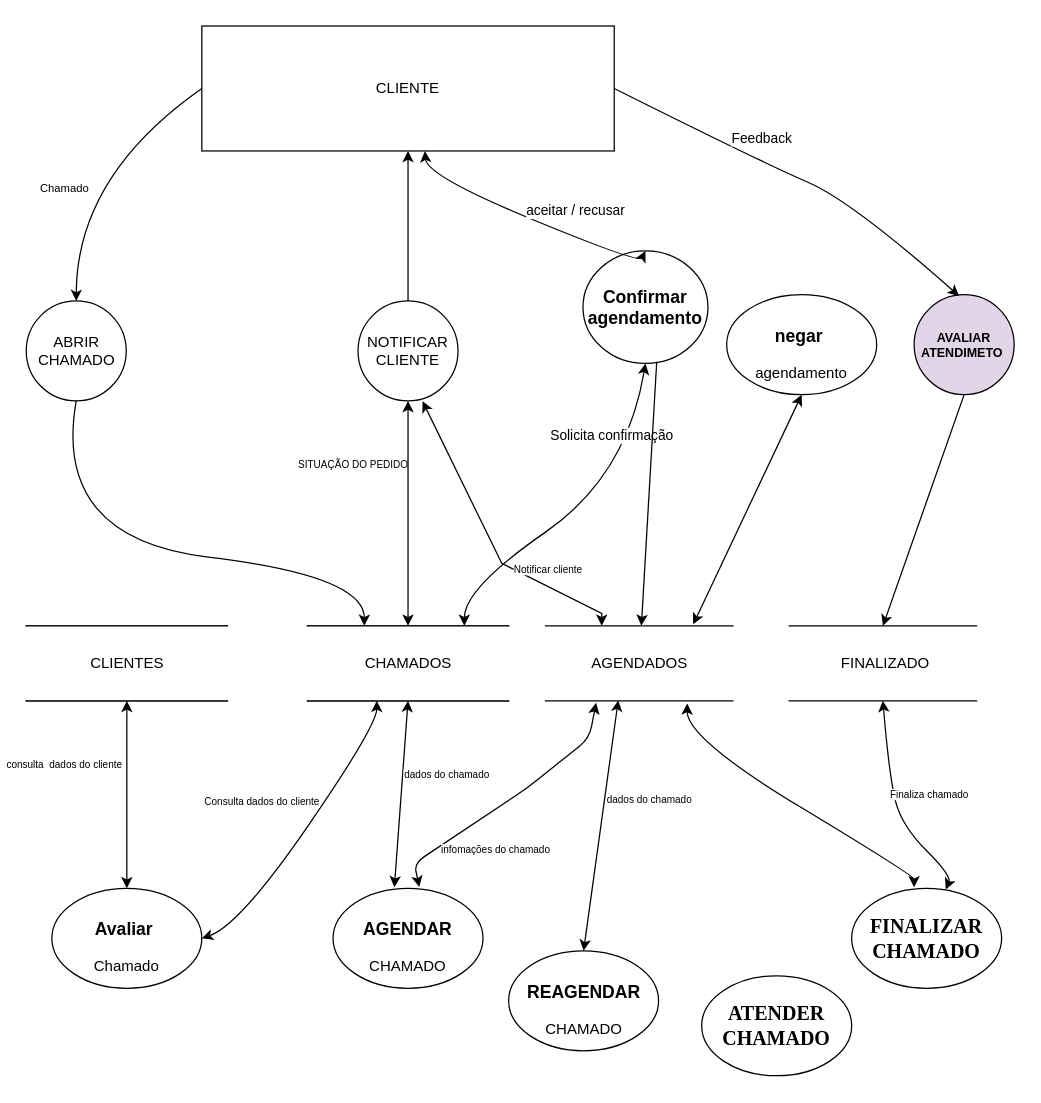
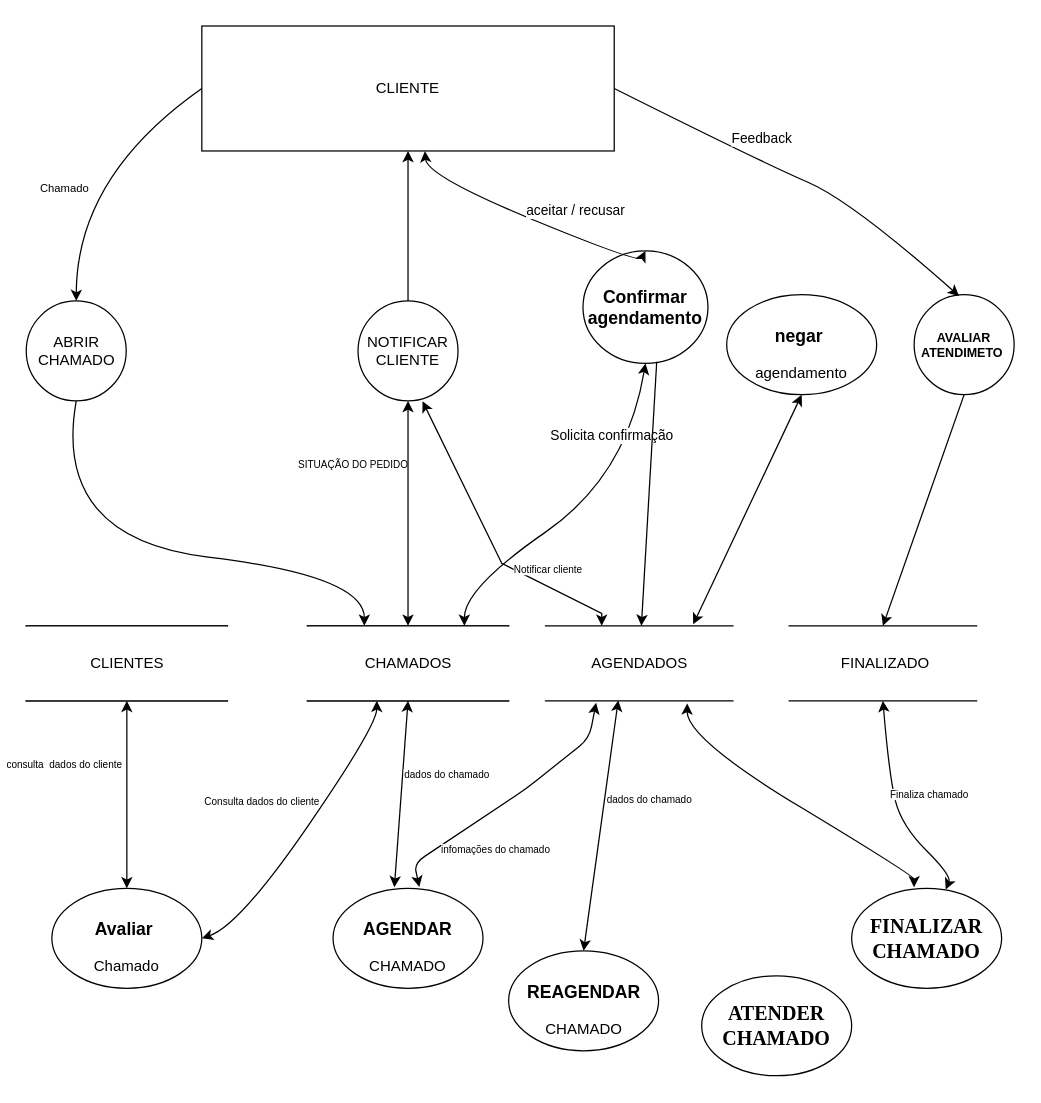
  <mxCell id="0" />
  <mxCell id="1" parent="0" />
  <mxCell id="2" value="CLIENTE" style="rounded=0;whiteSpace=wrap;html=1;" vertex="1" parent="1"><mxGeometry x="161" y="20" width="330" height="100" as="geometry" /></mxCell>
  <mxCell id="3" value="ABRIR CHAMADO" style="ellipse;whiteSpace=wrap;html=1;aspect=fixed;" vertex="1" parent="1"><mxGeometry x="20.5" y="240" width="80" height="80" as="geometry" /></mxCell>
  <mxCell id="4" value="" style="endArrow=classic;html=1;fontSize=24;curved=1;entryX=0.5;entryY=0;entryDx=0;entryDy=0;exitX=0;exitY=0.5;exitDx=0;exitDy=0;" edge="1" parent="1" source="2" target="3"><mxGeometry width="50" height="50" relative="1" as="geometry"><mxPoint x="151" y="60" as="sourcePoint" /><mxPoint x="301" y="310" as="targetPoint" /><Array as="points"><mxPoint x="61" y="140" /></Array></mxGeometry></mxCell>
  <mxCell id="5" value="Chamado" style="edgeLabel;html=1;align=center;verticalAlign=middle;resizable=0;points=[];rotation=0;fontSize=9;" connectable="0" vertex="1" parent="4"><mxGeometry x="0.353" y="10" relative="1" as="geometry"><mxPoint x="-20" y="-18" as="offset" /></mxGeometry></mxCell>
- <mxCell id="6" value="AVALIAR ATENDIMETO&amp;nbsp;" style="ellipse;whiteSpace=wrap;html=1;aspect=fixed;fontSize=10;fontStyle=1;fillColor=#e1d5e7;" vertex="1" parent="1"><mxGeometry x="731" y="235" width="80" height="80" as="geometry" /></mxCell>
+ <mxCell id="6" value="AVALIAR ATENDIMETO&amp;nbsp;" style="ellipse;whiteSpace=wrap;html=1;aspect=fixed;fontSize=10;fontStyle=1;" vertex="1" parent="1"><mxGeometry x="731" y="235" width="80" height="80" as="geometry" /></mxCell>
  <mxCell id="7" value="NOTIFICAR CLIENTE" style="ellipse;whiteSpace=wrap;html=1;aspect=fixed;" vertex="1" parent="1"><mxGeometry x="286" y="240" width="80" height="80" as="geometry" /></mxCell>
  <mxCell id="8" value="" style="endArrow=classic;html=1;fontSize=10;curved=1;exitX=1;exitY=0.5;exitDx=0;exitDy=0;entryX=0.449;entryY=0.013;entryDx=0;entryDy=0;entryPerimeter=0;" edge="1" parent="1" source="2" target="6"><mxGeometry width="50" height="50" relative="1" as="geometry"><mxPoint x="271" y="410" as="sourcePoint" /><mxPoint x="321" y="360" as="targetPoint" /><Array as="points"><mxPoint x="611" y="130" /><mxPoint x="681" y="160" /></Array></mxGeometry></mxCell>
  <mxCell id="9" value="Feedback" style="edgeLabel;html=1;align=center;verticalAlign=middle;resizable=0;points=[];rotation=0;" connectable="0" vertex="1" parent="8"><mxGeometry x="0.271" y="-19" relative="1" as="geometry"><mxPoint x="-62" y="-67" as="offset" /></mxGeometry></mxCell>
  <mxCell id="10" value="" style="endArrow=classic;html=1;fontSize=10;curved=1;exitX=0.5;exitY=0;exitDx=0;exitDy=0;entryX=0.5;entryY=1;entryDx=0;entryDy=0;" edge="1" parent="1" source="7" target="2"><mxGeometry width="50" height="50" relative="1" as="geometry"><mxPoint x="271" y="410" as="sourcePoint" /><mxPoint x="321" y="360" as="targetPoint" /></mxGeometry></mxCell>
  <mxCell id="11" value="SITUAÇÃO DO PEDIDO" style="edgeLabel;html=1;align=center;verticalAlign=middle;resizable=0;points=[];rotation=0;fontSize=8;" connectable="0" vertex="1" parent="10"><mxGeometry x="-0.138" y="-3" relative="1" as="geometry"><mxPoint x="-48" y="182" as="offset" /></mxGeometry></mxCell>
  <mxCell id="12" value="&lt;h3&gt;Avaliar&amp;nbsp;&lt;/h3&gt;&lt;div&gt;Chamado&lt;/div&gt;" style="ellipse;whiteSpace=wrap;html=1;" vertex="1" parent="1"><mxGeometry x="41" y="710" width="120" height="80" as="geometry" /></mxCell>
  <mxCell id="13" value="FINALIZAR&lt;br&gt;CHAMADO" style="ellipse;whiteSpace=wrap;html=1;fontSize=16;fontFamily=Georgia;fontStyle=1;" vertex="1" parent="1"><mxGeometry x="681" y="710" width="120" height="80" as="geometry" /></mxCell>
  <mxCell id="14" value="CLIENTES" style="html=1;dashed=0;whitespace=wrap;shape=partialRectangle;right=0;left=0;" vertex="1" parent="1"><mxGeometry x="20.5" y="500" width="161" height="60" as="geometry" /></mxCell>
  <mxCell id="15" value="&lt;h3&gt;AGENDAR&lt;/h3&gt;&lt;div&gt;CHAMADO&lt;/div&gt;" style="ellipse;whiteSpace=wrap;html=1;" vertex="1" parent="1"><mxGeometry x="266" y="710" width="120" height="80" as="geometry" /></mxCell>
  <mxCell id="16" value="&lt;h3&gt;Confirmar agendamento&lt;/h3&gt;" style="ellipse;whiteSpace=wrap;html=1;" vertex="1" parent="1"><mxGeometry x="466" y="200" width="100" height="90" as="geometry" /></mxCell>
  <mxCell id="17" value="&amp;nbsp;FINALIZADO" style="html=1;dashed=0;whitespace=wrap;shape=partialRectangle;right=0;left=0;" vertex="1" parent="1"><mxGeometry x="631" y="500" width="150" height="60" as="geometry" /></mxCell>
  <mxCell id="18" value="CHAMADOS" style="html=1;dashed=0;whitespace=wrap;shape=partialRectangle;right=0;left=0;" vertex="1" parent="1"><mxGeometry x="245.5" y="500" width="161" height="60" as="geometry" /></mxCell>
  <mxCell id="19" value="" style="endArrow=classic;html=1;exitX=0.5;exitY=1;exitDx=0;exitDy=0;entryX=0.283;entryY=0;entryDx=0;entryDy=0;curved=1;entryPerimeter=0;" edge="1" parent="1" source="3" target="18"><mxGeometry width="50" height="50" relative="1" as="geometry"><mxPoint x="251" y="380" as="sourcePoint" /><mxPoint x="301" y="330" as="targetPoint" /><Array as="points"><mxPoint x="41" y="430" /><mxPoint x="291" y="460" /></Array></mxGeometry></mxCell>
  <mxCell id="20" value="" style="endArrow=classic;startArrow=classic;html=1;exitX=1;exitY=0.5;exitDx=0;exitDy=0;curved=1;entryX=0.345;entryY=1;entryDx=0;entryDy=0;entryPerimeter=0;" edge="1" parent="1" source="12" target="18"><mxGeometry width="50" height="50" relative="1" as="geometry"><mxPoint x="251" y="650" as="sourcePoint" /><mxPoint x="331" y="570" as="targetPoint" /><Array as="points"><mxPoint x="191" y="740" /><mxPoint x="301" y="580" /></Array></mxGeometry></mxCell>
  <mxCell id="21" value="Consulta dados do cliente" style="edgeLabel;html=1;align=center;verticalAlign=middle;resizable=0;points=[];fontSize=8;rotation=0;" connectable="0" vertex="1" parent="20"><mxGeometry x="-0.08" relative="1" as="geometry"><mxPoint x="-29" y="-32" as="offset" /></mxGeometry></mxCell>
  <mxCell id="22" value="" style="endArrow=classic;startArrow=classic;html=1;curved=1;entryX=0.5;entryY=1;entryDx=0;entryDy=0;exitX=0.5;exitY=0;exitDx=0;exitDy=0;" edge="1" parent="1" source="12" target="14"><mxGeometry width="50" height="50" relative="1" as="geometry"><mxPoint x="66" y="660" as="sourcePoint" /><mxPoint x="116" y="610" as="targetPoint" /></mxGeometry></mxCell>
  <mxCell id="23" value="consulta&amp;nbsp; dados do cliente&amp;nbsp;" style="edgeLabel;html=1;align=center;verticalAlign=middle;resizable=0;points=[];rotation=0;fontSize=8;" connectable="0" vertex="1" parent="22"><mxGeometry x="-0.106" y="1" relative="1" as="geometry"><mxPoint x="-49" y="-33" as="offset" /></mxGeometry></mxCell>
  <mxCell id="24" value="" style="endArrow=classic;startArrow=classic;html=1;curved=1;entryX=0.5;entryY=1;entryDx=0;entryDy=0;exitX=0.409;exitY=-0.01;exitDx=0;exitDy=0;exitPerimeter=0;" edge="1" parent="1" source="15" target="18"><mxGeometry width="50" height="50" relative="1" as="geometry"><mxPoint x="361" y="640" as="sourcePoint" /><mxPoint x="411" y="590" as="targetPoint" /></mxGeometry></mxCell>
  <mxCell id="25" value="dados do chamado" style="edgeLabel;html=1;align=center;verticalAlign=middle;resizable=0;points=[];fontSize=8;" connectable="0" vertex="1" parent="24"><mxGeometry x="0.216" y="-3" relative="1" as="geometry"><mxPoint x="32" as="offset" /></mxGeometry></mxCell>
  <mxCell id="26" value="" style="endArrow=classic;startArrow=classic;html=1;curved=1;entryX=0.5;entryY=1;entryDx=0;entryDy=0;exitX=0.5;exitY=0;exitDx=0;exitDy=0;" edge="1" parent="1" source="18" target="7"><mxGeometry width="50" height="50" relative="1" as="geometry"><mxPoint x="351" y="450" as="sourcePoint" /><mxPoint x="401" y="400" as="targetPoint" /></mxGeometry></mxCell>
  <mxCell id="27" value="" style="endArrow=classic;startArrow=classic;html=1;curved=1;exitX=0.78;exitY=0;exitDx=0;exitDy=0;entryX=0.5;entryY=1;entryDx=0;entryDy=0;exitPerimeter=0;" edge="1" parent="1" source="18" target="16"><mxGeometry width="50" height="50" relative="1" as="geometry"><mxPoint x="451" y="340" as="sourcePoint" /><mxPoint x="501" y="290" as="targetPoint" /><Array as="points"><mxPoint x="371" y="470" /><mxPoint x="501" y="380" /></Array></mxGeometry></mxCell>
  <mxCell id="28" value="Solicita confirmação" style="edgeLabel;html=1;align=center;verticalAlign=middle;resizable=0;points=[];rotation=0;" connectable="0" vertex="1" parent="27"><mxGeometry x="0.072" y="2" relative="1" as="geometry"><mxPoint x="20" y="-53" as="offset" /></mxGeometry></mxCell>
  <mxCell id="29" value="" style="endArrow=classic;startArrow=classic;html=1;curved=1;entryX=0.541;entryY=1.001;entryDx=0;entryDy=0;exitX=0.5;exitY=0;exitDx=0;exitDy=0;entryPerimeter=0;" edge="1" parent="1" source="16" target="2"><mxGeometry width="50" height="50" relative="1" as="geometry"><mxPoint x="371" y="340" as="sourcePoint" /><mxPoint x="421" y="290" as="targetPoint" /><Array as="points"><mxPoint x="511" y="210" /><mxPoint x="341" y="140" /></Array></mxGeometry></mxCell>
  <mxCell id="30" value="aceitar / recusar" style="edgeLabel;html=1;align=center;verticalAlign=middle;resizable=0;points=[];rotation=0;" connectable="0" vertex="1" parent="29"><mxGeometry x="-0.128" y="2" relative="1" as="geometry"><mxPoint x="26" y="-13" as="offset" /></mxGeometry></mxCell>
  <mxCell id="31" value="AGENDADOS" style="html=1;dashed=0;whitespace=wrap;shape=partialRectangle;right=0;left=0;" vertex="1" parent="1"><mxGeometry x="436" y="500" width="150" height="60" as="geometry" /></mxCell>
  <mxCell id="32" value="" style="endArrow=classic;startArrow=classic;html=1;fontSize=8;exitX=0.575;exitY=-0.013;exitDx=0;exitDy=0;entryX=0.27;entryY=1.027;entryDx=0;entryDy=0;entryPerimeter=0;rounded=1;exitPerimeter=0;" edge="1" parent="1" source="15" target="31"><mxGeometry width="50" height="50" relative="1" as="geometry"><mxPoint x="386" y="670" as="sourcePoint" /><mxPoint x="436" y="620" as="targetPoint" /><Array as="points"><mxPoint x="331" y="690" /><mxPoint x="421" y="630" /><mxPoint x="471" y="590" /></Array></mxGeometry></mxCell>
  <mxCell id="33" value="infomações do chamado" style="edgeLabel;html=1;align=center;verticalAlign=middle;resizable=0;points=[];fontSize=8;" connectable="0" vertex="1" parent="32"><mxGeometry x="-0.108" y="-2" relative="1" as="geometry"><mxPoint x="-2" y="30" as="offset" /></mxGeometry></mxCell>
  <mxCell id="34" value="" style="endArrow=classic;startArrow=classic;html=1;fontSize=8;curved=1;entryX=0.756;entryY=1.034;entryDx=0;entryDy=0;exitX=0.416;exitY=-0.01;exitDx=0;exitDy=0;entryPerimeter=0;exitPerimeter=0;" edge="1" parent="1" source="13" target="31"><mxGeometry width="50" height="50" relative="1" as="geometry"><mxPoint x="561" y="670" as="sourcePoint" /><mxPoint x="571" y="600" as="targetPoint" /><Array as="points"><mxPoint x="731" y="700" /><mxPoint x="549" y="590" /></Array></mxGeometry></mxCell>
  <mxCell id="35" value="" style="endArrow=classic;startArrow=classic;html=1;fontSize=8;curved=1;entryX=0.5;entryY=1;entryDx=0;entryDy=0;exitX=0.627;exitY=0.012;exitDx=0;exitDy=0;exitPerimeter=0;" edge="1" parent="1" source="13" target="17"><mxGeometry width="50" height="50" relative="1" as="geometry"><mxPoint x="566" y="690" as="sourcePoint" /><mxPoint x="731" y="640" as="targetPoint" /><Array as="points"><mxPoint x="761" y="700" /><mxPoint x="721" y="660" /><mxPoint x="711" y="620" /></Array></mxGeometry></mxCell>
  <mxCell id="36" value="Finaliza chamado" style="edgeLabel;html=1;align=center;verticalAlign=middle;resizable=0;points=[];fontSize=8;" connectable="0" vertex="1" parent="35"><mxGeometry x="0.111" y="-3" relative="1" as="geometry"><mxPoint x="25" as="offset" /></mxGeometry></mxCell>
  <mxCell id="37" value="" style="endArrow=classic;html=1;rounded=0;exitX=0.59;exitY=0.985;exitDx=0;exitDy=0;exitPerimeter=0;" edge="1" parent="1" source="16" target="31"><mxGeometry width="50" height="50" relative="1" as="geometry"><mxPoint x="381" y="520" as="sourcePoint" /><mxPoint x="431" y="470" as="targetPoint" /></mxGeometry></mxCell>
  <mxCell id="38" value="ATENDER CHAMADO" style="ellipse;whiteSpace=wrap;html=1;fontSize=16;fontFamily=Georgia;fontStyle=1;" vertex="1" parent="1"><mxGeometry x="561" y="780" width="120" height="80" as="geometry" /></mxCell>
  <mxCell id="39" value="" style="endArrow=classic;startArrow=classic;html=1;rounded=0;fontSize=8;exitX=0.3;exitY=0;exitDx=0;exitDy=0;entryX=0.645;entryY=1.003;entryDx=0;entryDy=0;entryPerimeter=0;exitPerimeter=0;" edge="1" parent="1" source="31" target="7"><mxGeometry width="50" height="50" relative="1" as="geometry"><mxPoint x="436" y="480" as="sourcePoint" /><mxPoint x="486" y="430" as="targetPoint" /><Array as="points"><mxPoint x="481" y="490" /><mxPoint x="401" y="450" /></Array></mxGeometry></mxCell>
  <mxCell id="40" value="Notificar cliente" style="edgeLabel;html=1;align=center;verticalAlign=middle;resizable=0;points=[];fontSize=8;" connectable="0" vertex="1" parent="39"><mxGeometry x="-0.361" y="-1" relative="1" as="geometry"><mxPoint x="17" y="-4" as="offset" /></mxGeometry></mxCell>
  <mxCell id="41" value="" style="endArrow=classic;html=1;rounded=0;fontSize=8;exitX=0.5;exitY=1;exitDx=0;exitDy=0;entryX=0.5;entryY=0;entryDx=0;entryDy=0;" edge="1" parent="1" source="6" target="17"><mxGeometry width="50" height="50" relative="1" as="geometry"><mxPoint x="701" y="420" as="sourcePoint" /><mxPoint x="751" y="370" as="targetPoint" /></mxGeometry></mxCell>
  <mxCell id="42" value="&lt;h3&gt;REAGENDAR&lt;/h3&gt;&lt;div&gt;CHAMADO&lt;/div&gt;" style="ellipse;whiteSpace=wrap;html=1;" vertex="1" parent="1"><mxGeometry x="406.5" y="760" width="120" height="80" as="geometry" /></mxCell>
  <mxCell id="43" value="" style="endArrow=classic;startArrow=classic;html=1;curved=1;entryX=0.388;entryY=0.994;entryDx=0;entryDy=0;exitX=0.5;exitY=0;exitDx=0;exitDy=0;entryPerimeter=0;" edge="1" parent="1" source="42" target="31"><mxGeometry width="50" height="50" relative="1" as="geometry"><mxPoint x="471" y="760" as="sourcePoint" /><mxPoint x="481.92" y="610.8" as="targetPoint" /></mxGeometry></mxCell>
  <mxCell id="44" value="dados do chamado" style="edgeLabel;html=1;align=center;verticalAlign=middle;resizable=0;points=[];fontSize=8;" connectable="0" vertex="1" parent="43"><mxGeometry x="0.216" y="-3" relative="1" as="geometry"><mxPoint x="32" as="offset" /></mxGeometry></mxCell>
  <mxCell id="45" value="&lt;h3&gt;negar&amp;nbsp;&lt;/h3&gt;&lt;div&gt;agendamento&lt;/div&gt;" style="ellipse;whiteSpace=wrap;html=1;" vertex="1" parent="1"><mxGeometry x="581" y="235" width="120" height="80" as="geometry" /></mxCell>
  <mxCell id="46" value="" style="endArrow=classic;startArrow=classic;html=1;rounded=1;fontSize=8;entryX=0.5;entryY=1;entryDx=0;entryDy=0;exitX=0.788;exitY=-0.02;exitDx=0;exitDy=0;exitPerimeter=0;" edge="1" parent="1" source="31" target="45"><mxGeometry width="50" height="50" relative="1" as="geometry"><mxPoint x="611" y="400" as="sourcePoint" /><mxPoint x="661" y="350" as="targetPoint" /></mxGeometry></mxCell>
  <mxCell id="47" value="CLIENTES" style="html=1;dashed=0;whitespace=wrap;shape=partialRectangle;right=0;left=0;" vertex="1" parent="1"><mxGeometry x="20.5" y="500" width="161" height="60" as="geometry" /></mxCell>
  <mxCell id="48" value="CHAMADOS" style="html=1;dashed=0;whitespace=wrap;shape=partialRectangle;right=0;left=0;" vertex="1" parent="1"><mxGeometry x="245.5" y="500" width="161" height="60" as="geometry" /></mxCell>
